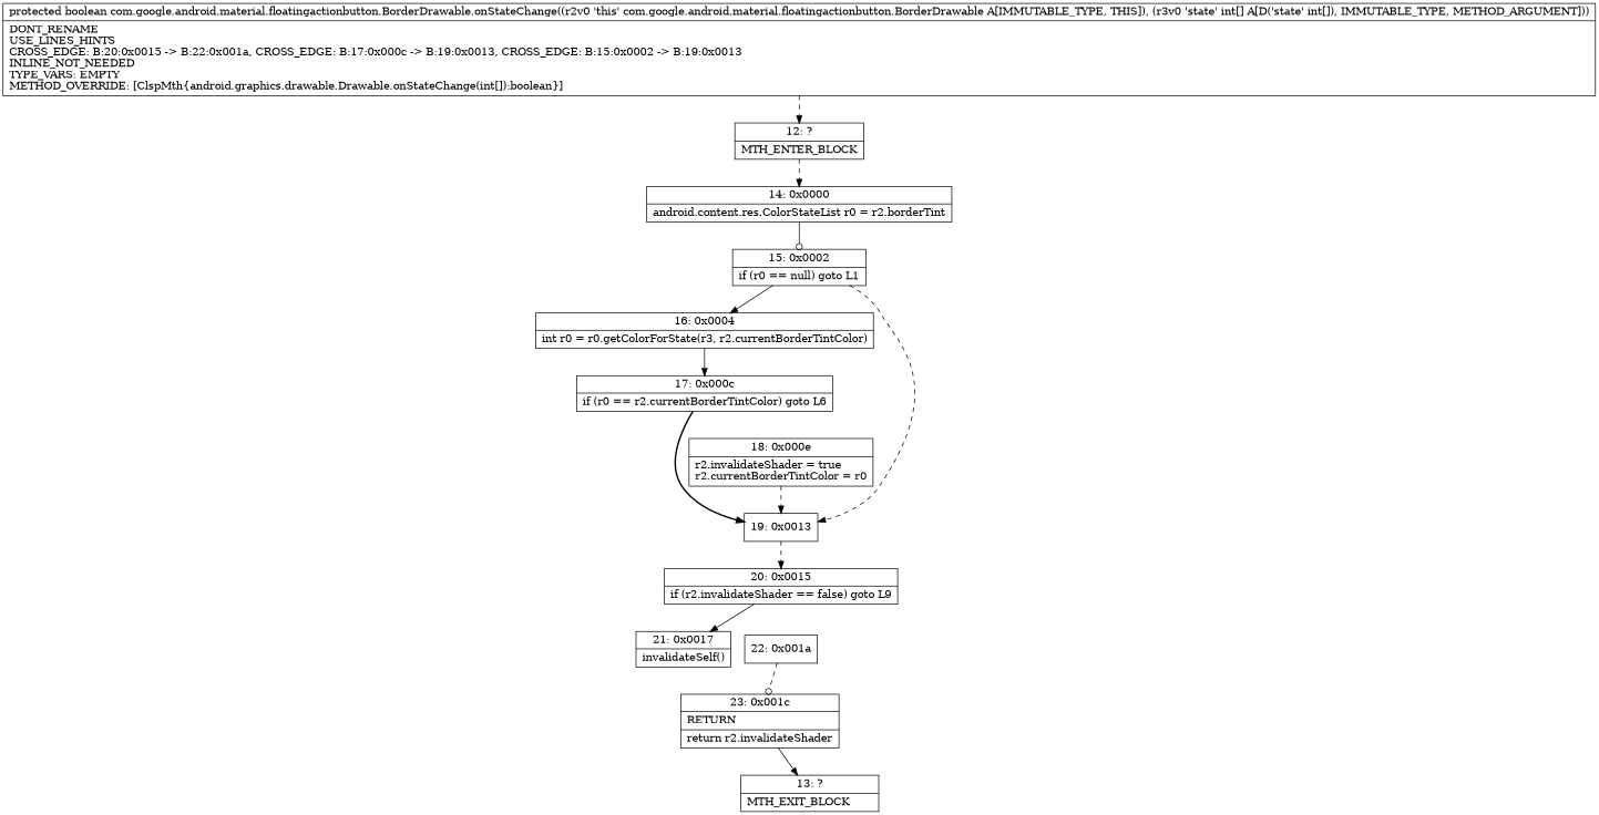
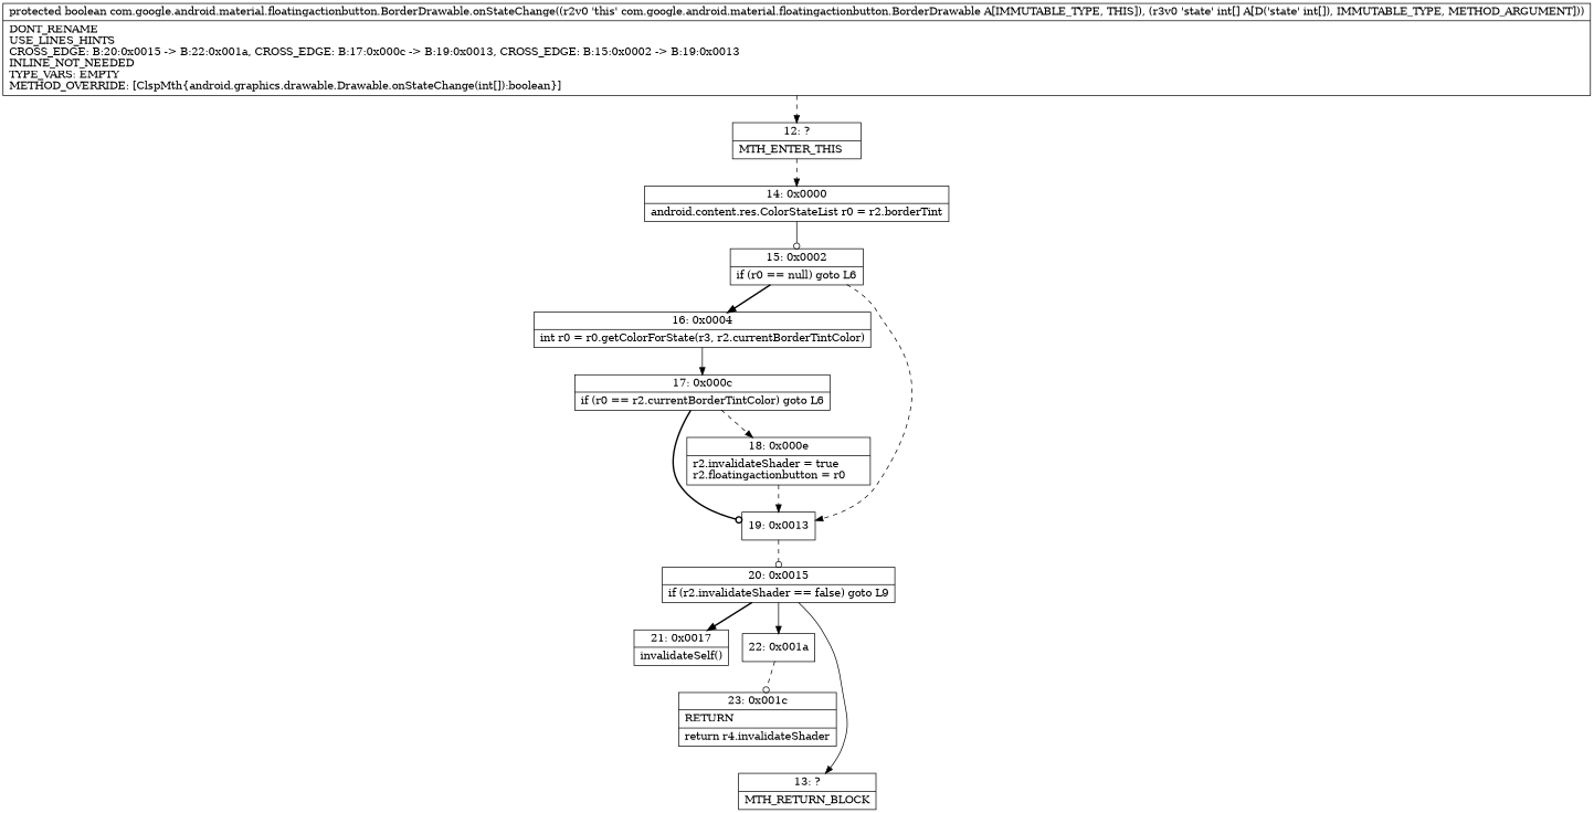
  digraph {
    node [shape=record]
    edge [arrowhead=normal style=dashed]
-   n1 [label="{12\:\ ?|MTH_ENTER_BLOCK\l}"]
+   n1 [label="{12\:\ ?|MTH_ENTER_THIS\l}"]
    n2 [label="{14\:\ 0x0000|android.content.res.ColorStateList r0 = r2.borderTint\l}"]
-   n3 [label="{15\:\ 0x0002|if (r0 == null) goto L1\l}"]
+   n3 [label="{15\:\ 0x0002|if (r0 == null) goto L6\l}"]
    n4 [label="{16\:\ 0x0004|int r0 = r0.getColorForState(r3, r2.currentBorderTintColor)\l}"]
    n5 [label="{19\:\ 0x0013}"]
    n6 [label="{17\:\ 0x000c|if (r0 == r2.currentBorderTintColor) goto L6\l}"]
    n7 [label="{20\:\ 0x0015|if (r2.invalidateShader == false) goto L9\l}"]
-   n8 [label="{18\:\ 0x000e|r2.invalidateShader = true\lr2.currentBorderTintColor = r0\l}"]
+   n8 [label="{18\:\ 0x000e|r2.invalidateShader = true\lr2.floatingactionbutton = r0\l}"]
    n9 [label="{21\:\ 0x0017|invalidateSelf()\l}"]
    n10 [label="{22\:\ 0x001a}"]
-   n11 [label="{23\:\ 0x001c|RETURN\l|return r2.invalidateShader\l}"]
-   n12 [label="{13\:\ ?|MTH_EXIT_BLOCK\l}"]
+   n11 [label="{23\:\ 0x001c|RETURN\l|return r4.invalidateShader\l}"]
+   n12 [label="{13\:\ ?|MTH_RETURN_BLOCK\l}"]
    n13 [label="{protected boolean com.google.android.material.floatingactionbutton.BorderDrawable.onStateChange((r2v0 'this' com.google.android.material.floatingactionbutton.BorderDrawable A[IMMUTABLE_TYPE, THIS]), (r3v0 'state' int[] A[D('state' int[]), IMMUTABLE_TYPE, METHOD_ARGUMENT]))  | DONT_RENAME\lUSE_LINES_HINTS\lCROSS_EDGE: B:20:0x0015 \-\> B:22:0x001a, CROSS_EDGE: B:17:0x000c \-\> B:19:0x0013, CROSS_EDGE: B:15:0x0002 \-\> B:19:0x0013\lINLINE_NOT_NEEDED\lTYPE_VARS: EMPTY\lMETHOD_OVERRIDE: [ClspMth\{android.graphics.drawable.Drawable.onStateChange(int[]):boolean\}]\l}"]
    n1 -> n2
    n2 -> n3 [arrowhead=odot style=solid]
-   n3 -> n4 [style=solid]
+   n3 -> n4 [style=bold]
    n3 -> n5
    n4 -> n6 [style=solid]
-   n5 -> n7
-   n6 -> n5 [style=bold]
-   n7 -> n9 [style=solid]
+   n5 -> n7 [arrowhead=odot]
+   n6 -> n5 [arrowhead=odot style=bold]
+   n6 -> n8
+   n7 -> n9 [style=bold]
+   n7 -> n10 [style=solid]
    n8 -> n5
    n10 -> n11 [arrowhead=odot]
-   n11 -> n12 [style=solid]
+   n7 -> n12 [style=solid]
    n13 -> n1
  }
